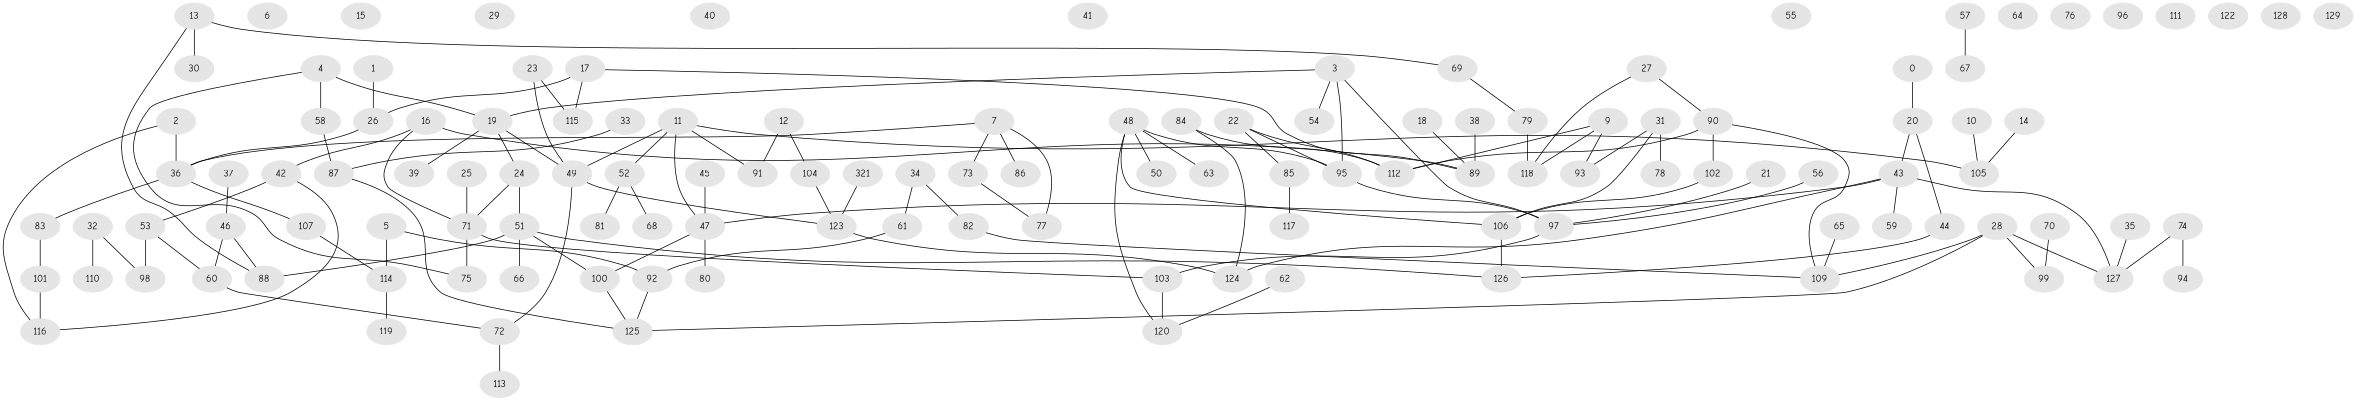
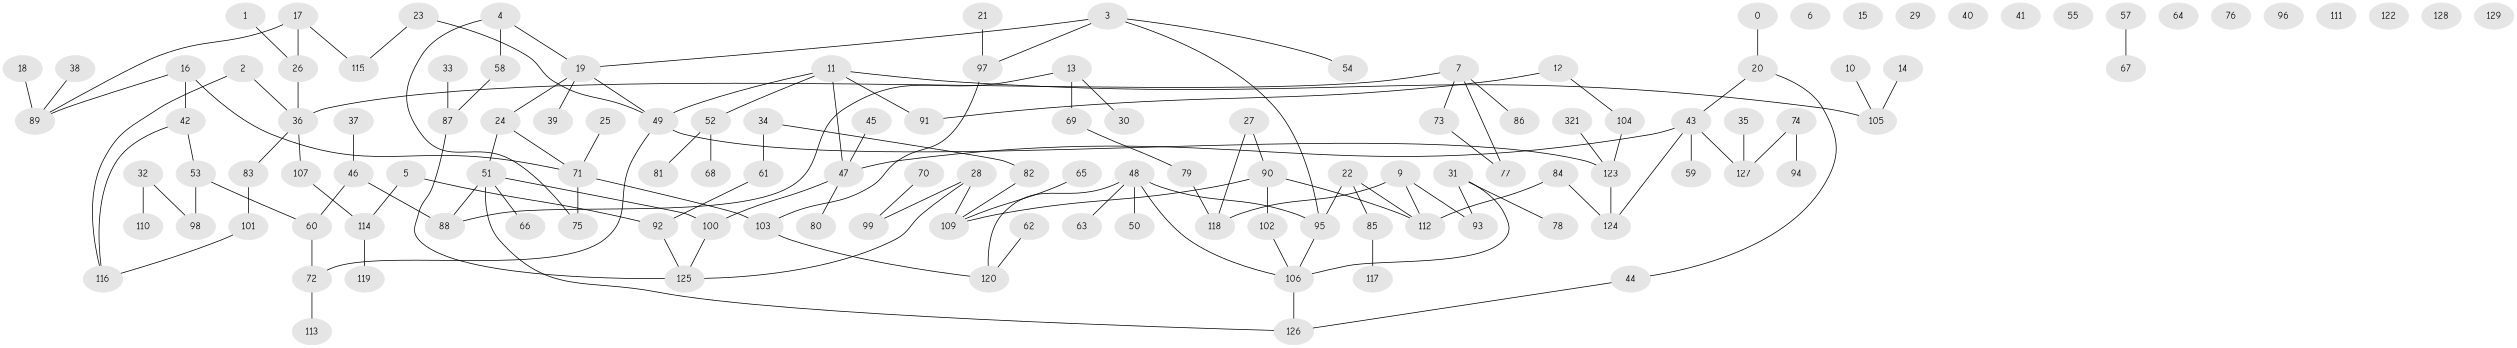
  graph {
    fontname="Comic Neue"
    node [color=gray90 fontname="Comic Neue" style=filled]
    edge [fontname="Comic Neue"]
    1
    26
    36
    2
    116
    83
    107
    3
    19
    54
    95
    97
    49
    24
    39
    103
    4
    58
    75
    87
    5
    92
    114
    125
    119
    6
    7
    73
    77
    86
    n31 [label=0]
    20
    43
    44
    9
    93
    112
    118
    10
    105
    11
    47
    52
    91
    80
    100
    72
    123
    68
    81
    12
    104
    13
    30
    69
    88
    79
    14
    15
    16
    42
    71
    89
    53
    17
    115
    18
    51
    127
    59
    124
    126
    21
    22
    85
    117
    23
    66
    25
    27
    90
    109
    102
    28
    99
    29
    31
    78
    106
    32
    98
    110
    33
    34
    61
    82
    35
    101
    37
    46
    60
    38
    40
    41
    45
    48
    50
    63
    120
    113
    55
-   56
    57
    67
    62
    64
    65
    70
    74
    94
    76
    84
    96
    111
    n125 [label=321]
    122
    128
    129
    1 -- 26
    26 -- 36
    36 -- 83
    36 -- 107
    2 -- 36
    2 -- 116
    83 -- 101
    107 -- 114
    3 -- 19
    3 -- 54
    3 -- 95
    3 -- 97
    19 -- 49
    19 -- 24
    19 -- 39
-   95 -- 97
+   95 -- 106
    97 -- 103
    49 -- 72
    49 -- 123
    24 -- 71
    24 -- 51
    103 -- 120
    4 -- 19
    4 -- 58
    4 -- 75
    58 -- 87
    87 -- 125
    5 -- 92
    5 -- 114
    92 -- 125
    114 -- 119
    7 -- 36
    7 -- 73
    7 -- 77
    7 -- 86
    73 -- 77
    n31 -- 20
    20 -- 43
    20 -- 44
    43 -- 47
    43 -- 127
    43 -- 59
    43 -- 124
    44 -- 126
    9 -- 93
    9 -- 112
    9 -- 118
    10 -- 105
    11 -- 49
    11 -- 105
    11 -- 47
    11 -- 52
    11 -- 91
    47 -- 80
    47 -- 100
    52 -- 68
    52 -- 81
    100 -- 125
    72 -- 113
    123 -- 124
    12 -- 91
    12 -- 104
    104 -- 123
    13 -- 30
    13 -- 69
    13 -- 88
    69 -- 79
    79 -- 118
    14 -- 105
    16 -- 42
    16 -- 71
    16 -- 89
    42 -- 116
    42 -- 53
    71 -- 103
    71 -- 75
    53 -- 98
    53 -- 60
    17 -- 26
    17 -- 89
    17 -- 115
    18 -- 89
    51 -- 100
    51 -- 88
    51 -- 126
    51 -- 66
    21 -- 97
    22 -- 95
    22 -- 112
    22 -- 85
    85 -- 117
    23 -- 49
    23 -- 115
    25 -- 71
    27 -- 118
    27 -- 90
    90 -- 112
    90 -- 109
    90 -- 102
    102 -- 106
    28 -- 125
-   28 -- 127
    28 -- 109
    28 -- 99
    31 -- 93
    31 -- 78
    31 -- 106
    106 -- 126
    32 -- 98
    32 -- 110
    33 -- 87
    34 -- 61
    34 -- 82
    61 -- 92
    82 -- 109
    35 -- 127
    101 -- 116
    37 -- 46
    46 -- 88
    46 -- 60
    60 -- 72
    38 -- 89
    45 -- 47
    48 -- 95
    48 -- 106
    48 -- 50
    48 -- 63
    48 -- 120
-   56 -- 97
    57 -- 67
    62 -- 120
    65 -- 109
    70 -- 99
    74 -- 127
    74 -- 94
    84 -- 112
    84 -- 124
    n125 -- 123
  }
